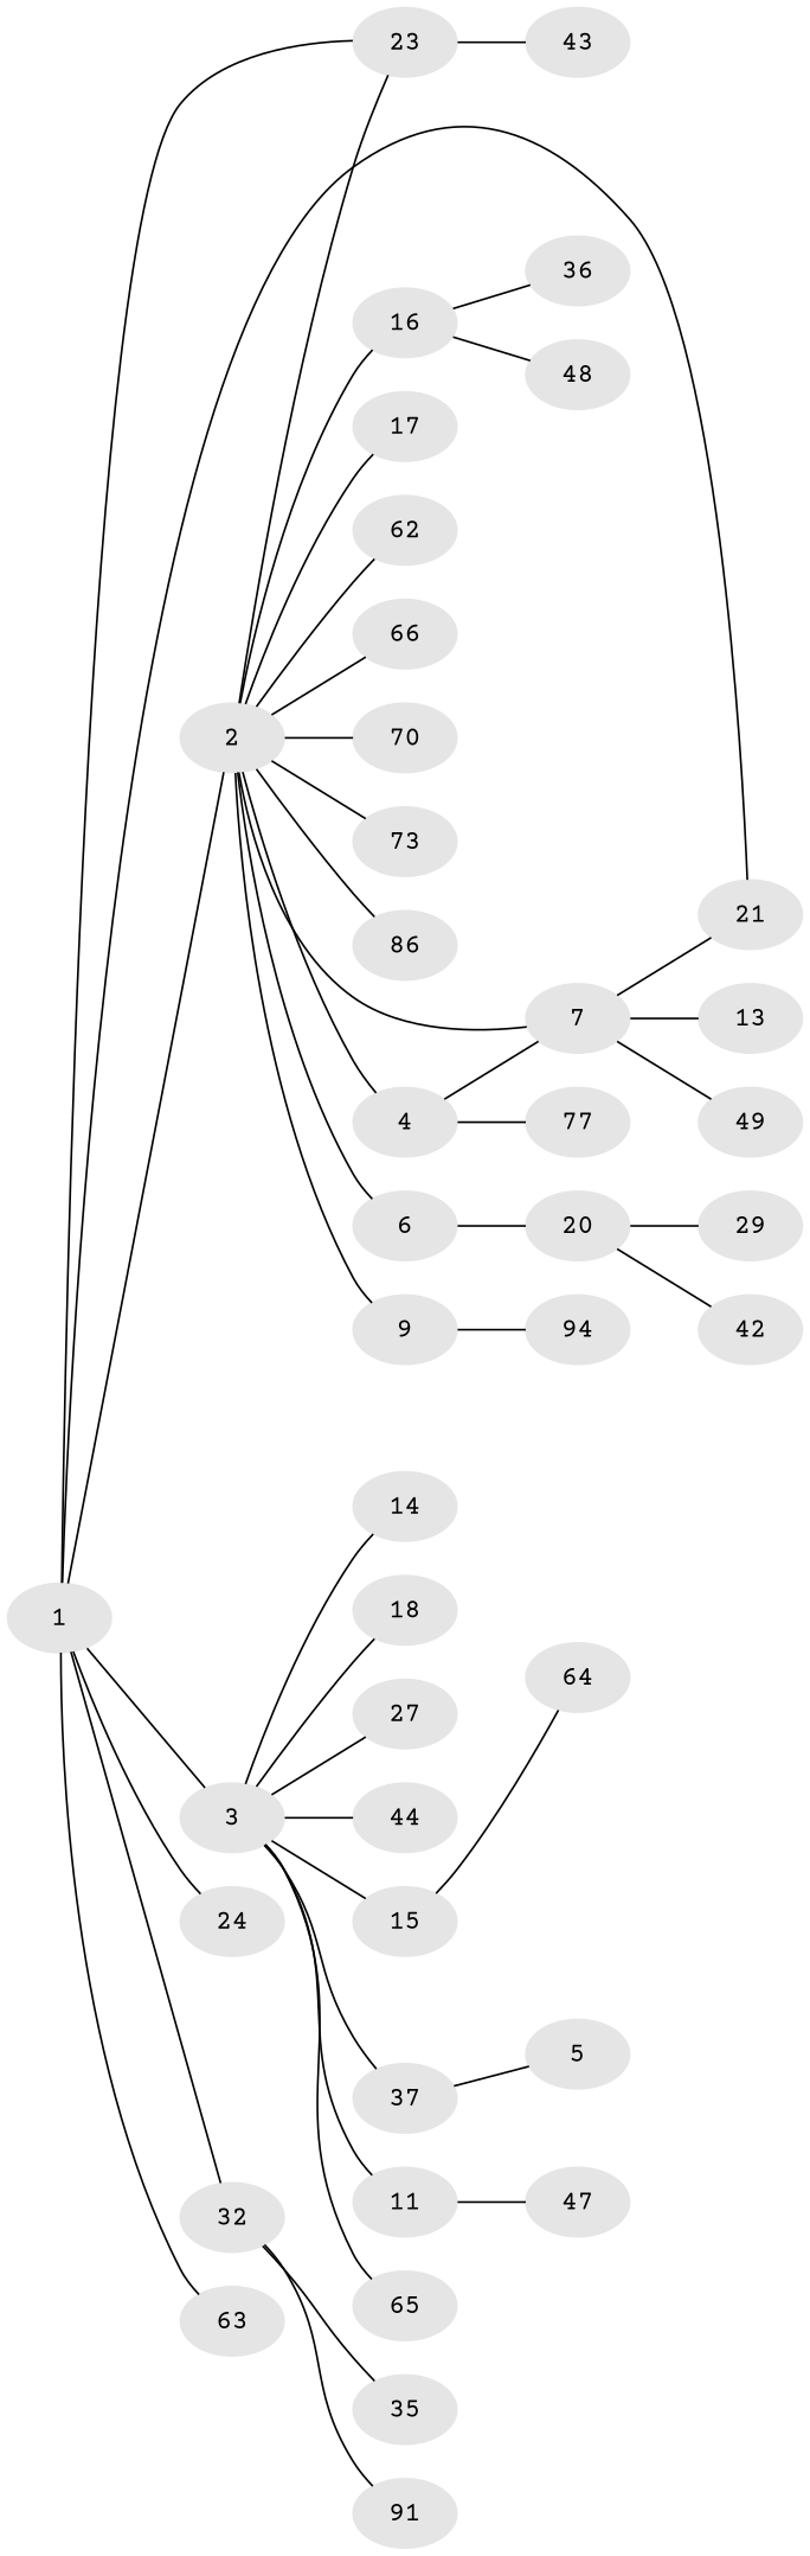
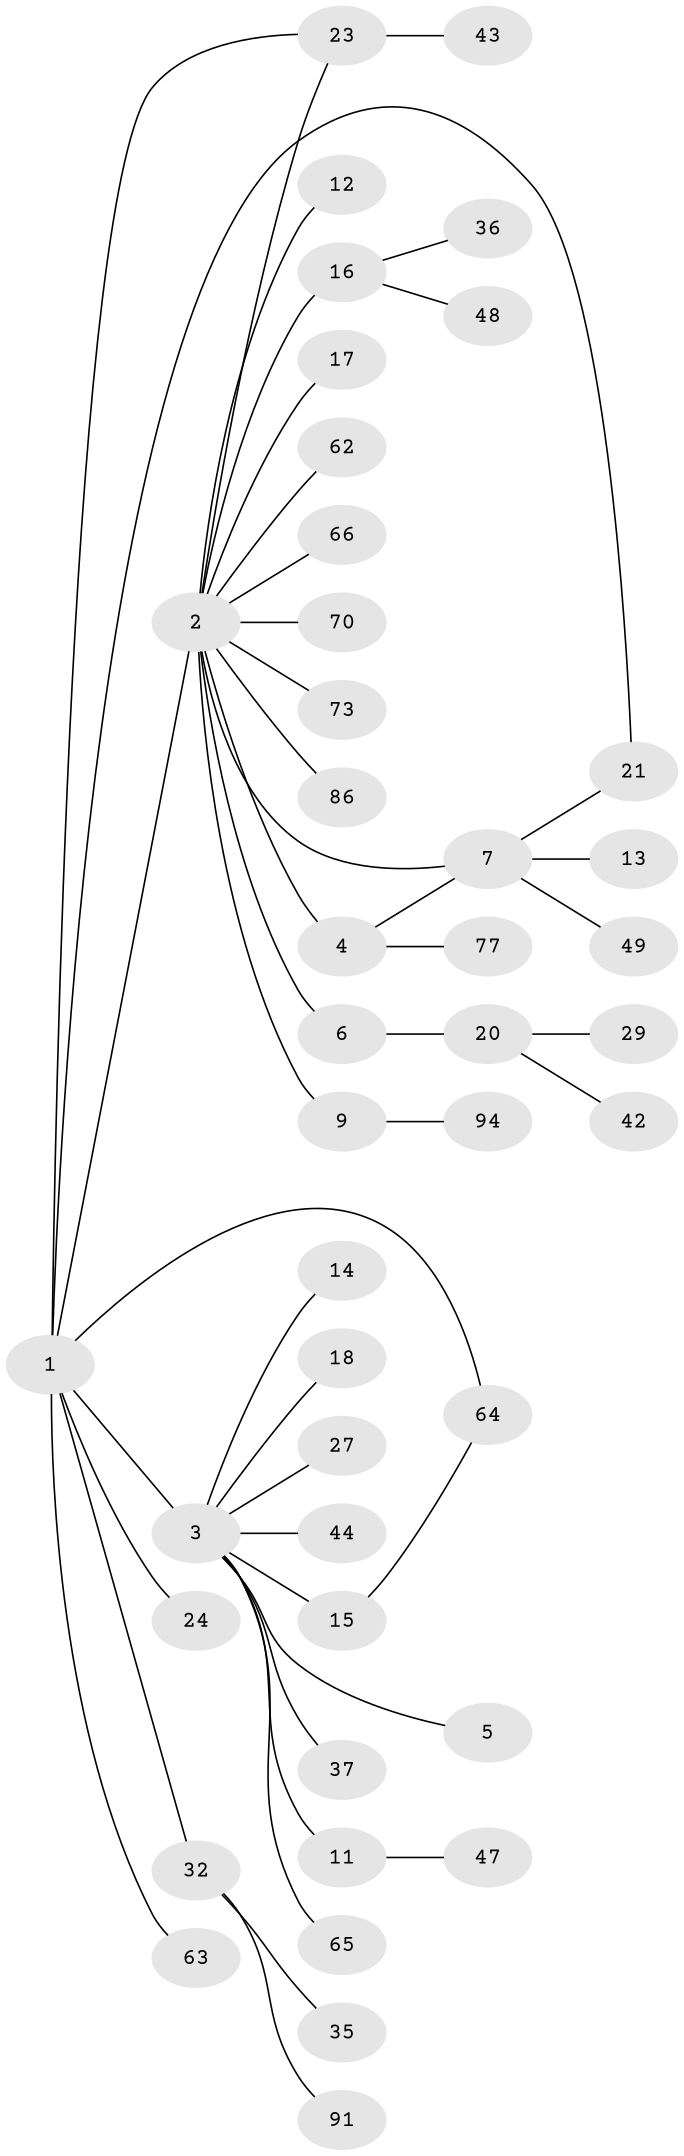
  graph {
    fontname="Courier Prime"
    rankdir=LR
    node [color=gray90 fontname="Courier Prime" style=filled]
    edge [fontname="Courier Prime"]
    1
    2
    3
    21 [super="+61+55"]
    23 [super="+30+83+38+25"]
    24 [super="+80"]
    32
    63
    64 [super="+69"]
    4
    6 [super="+33+26+45+19+40+54+84"]
    7 [super="+39+8+46+71+50+47+28"]
    9
+   12 [super="+53"]
    16 [super="+56"]
    17
    62
    66
    70
    73
    86
    5
    11
    14
    15
    18
    27 [super="+34"]
    37
    44
    65
    43 [super="+90"]
    35
    91
    77
    20
    13 [super="+22"]
    49
    94
    36
    48 [super="+52+85+88"]
    n41 [label=47]
    29
    42
    1 -- 2
    1 -- 3
    1 -- 21
    1 -- 23
    1 -- 24
    1 -- 32
    1 -- 63
+   1 -- 64
    2 -- 23 [weight=2]
    2 -- 4
    2 -- 6
    2 -- 7
    2 -- 9
+   2 -- 12
    2 -- 16
    2 -- 17
    2 -- 62
    2 -- 66
    2 -- 70
    2 -- 73
    2 -- 86
-   37 -- 5
+   3 -- 5
    3 -- 11
    3 -- 14
    3 -- 15
    3 -- 18
    3 -- 27
    3 -- 37
    3 -- 44
    3 -- 65
    23 -- 43
    32 -- 35
    32 -- 91
    4 -- 7
    4 -- 77
    6 -- 20
    7 -- 21 [weight=2]
    7 -- 13
    7 -- 49
    9 -- 94
    16 -- 36
    16 -- 48
    11 -- n41
    15 -- 64
    20 -- 29
    20 -- 42
  }
